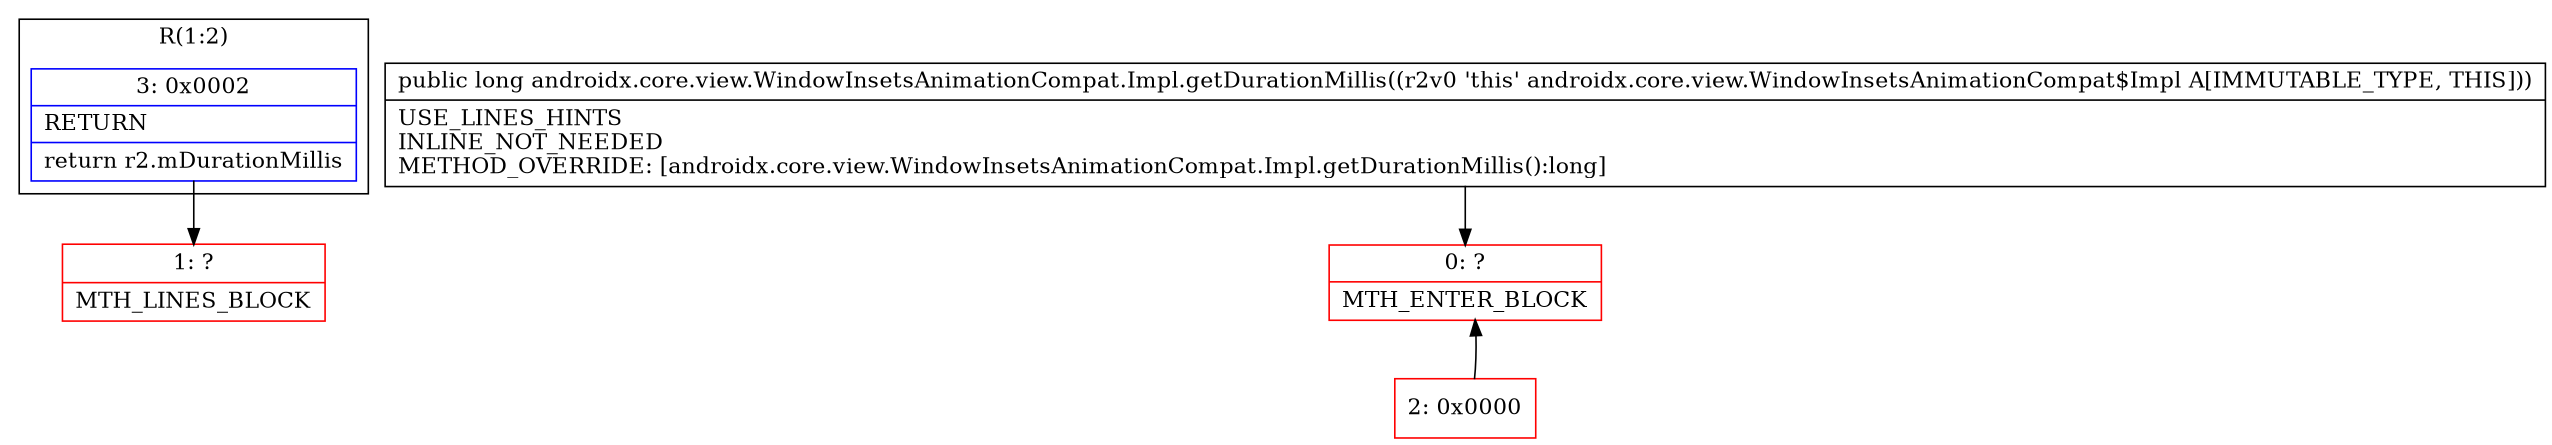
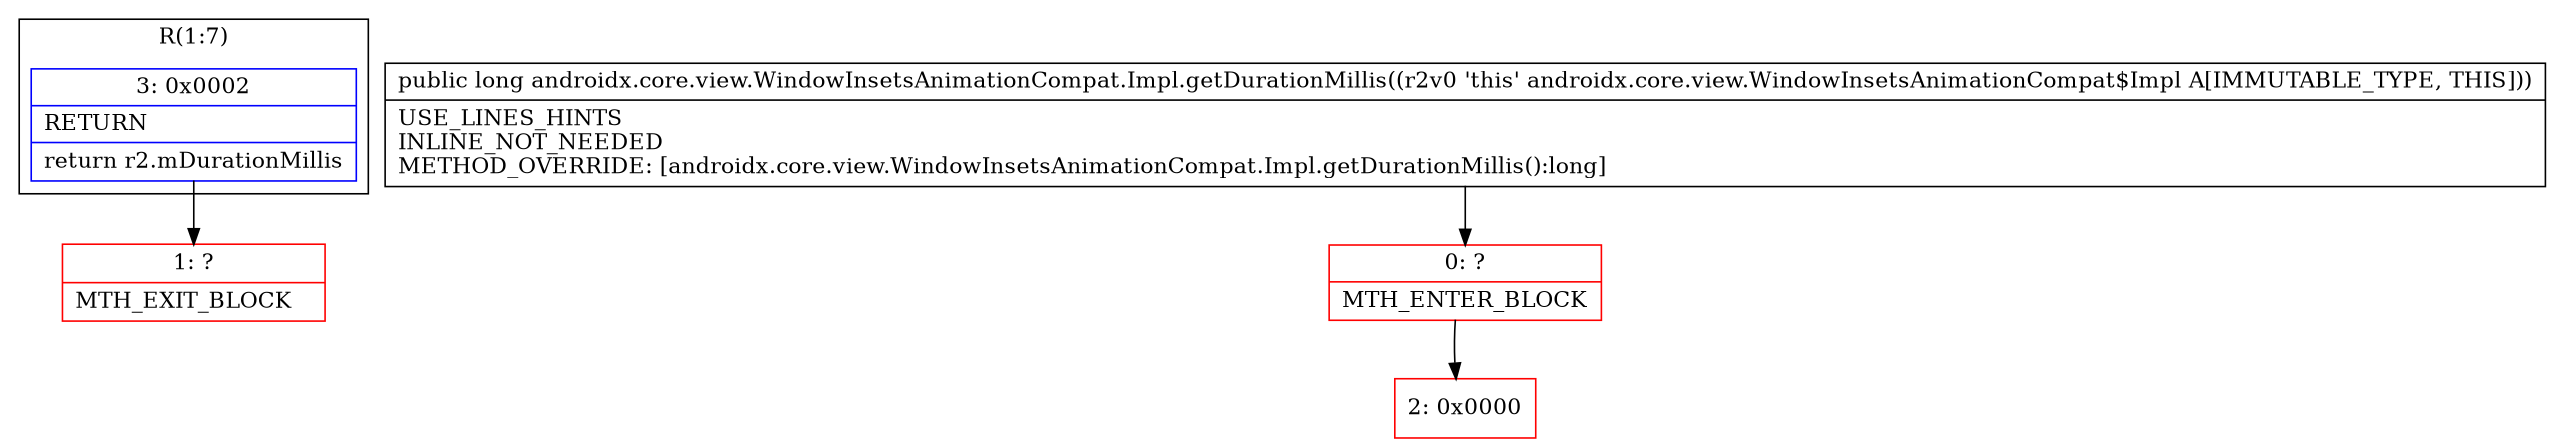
  digraph {
    node [color=red shape=record]
    n1 [color=blue label="{3\:\ 0x0002|RETURN\l|return r2.mDurationMillis\l}"]
-   n2 [label="{1\:\ ?|MTH_LINES_BLOCK\l}"]
+   n2 [label="{1\:\ ?|MTH_EXIT_BLOCK\l}"]
    n3 [label="{0\:\ ?|MTH_ENTER_BLOCK\l}"]
    n4 [label="{2\:\ 0x0000}"]
    n5 [label="{public long androidx.core.view.WindowInsetsAnimationCompat.Impl.getDurationMillis((r2v0 'this' androidx.core.view.WindowInsetsAnimationCompat$Impl A[IMMUTABLE_TYPE, THIS]))  | USE_LINES_HINTS\lINLINE_NOT_NEEDED\lMETHOD_OVERRIDE: [androidx.core.view.WindowInsetsAnimationCompat.Impl.getDurationMillis():long]\l}" color=""]
    subgraph cluster_1 {
-     label="R(1:2)"
+     label="R(1:7)"
      n1
    }
    n1 -> n2
-   n4 -> n3
+   n3 -> n4
    n5 -> n3
  }
